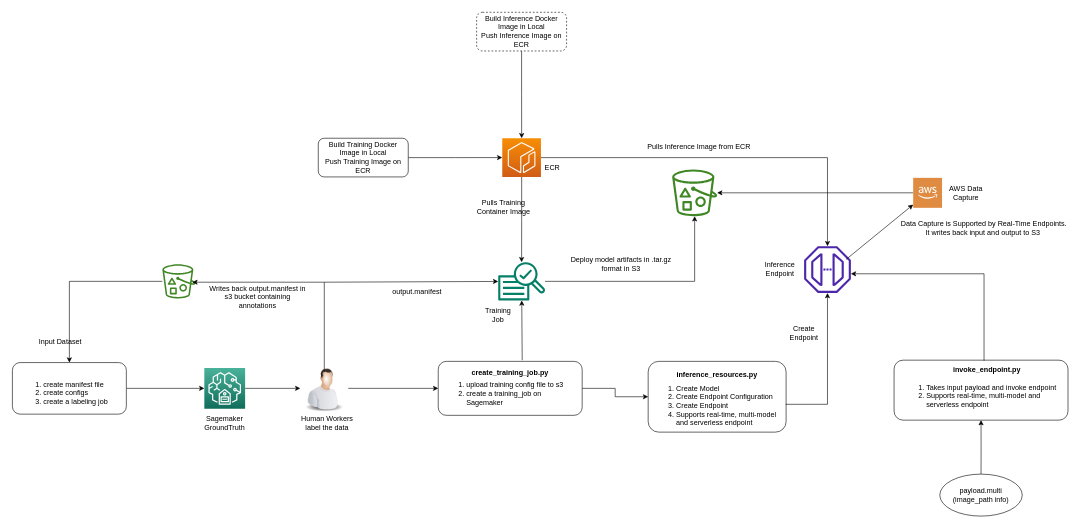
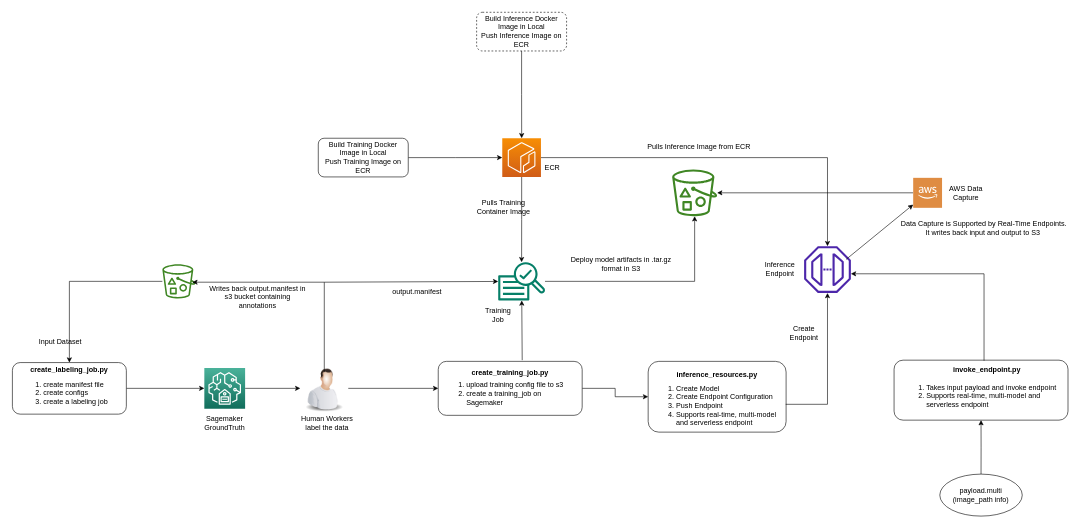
  <mxCell id="0" />
  <mxCell id="1" parent="0" />
  <mxCell id="2" value="" style="edgeStyle=orthogonalEdgeStyle;rounded=0;orthogonalLoop=1;jettySize=auto;html=1;" edge="1" parent="1" source="3" target="13"><mxGeometry relative="1" as="geometry" /></mxCell>
  <mxCell id="3" value="" style="sketch=0;points=[[0,0,0],[0.25,0,0],[0.5,0,0],[0.75,0,0],[1,0,0],[0,1,0],[0.25,1,0],[0.5,1,0],[0.75,1,0],[1,1,0],[0,0.25,0],[0,0.5,0],[0,0.75,0],[1,0.25,0],[1,0.5,0],[1,0.75,0]];outlineConnect=0;fontColor=#232F3E;gradientColor=#4AB29A;gradientDirection=north;fillColor=#116D5B;strokeColor=#ffffff;dashed=0;verticalLabelPosition=bottom;verticalAlign=top;align=center;html=1;fontSize=12;fontStyle=0;aspect=fixed;shape=mxgraph.aws4.resourceIcon;resIcon=mxgraph.aws4.sagemaker_ground_truth;" vertex="1" parent="1"><mxGeometry x="340" y="613" width="68" height="68" as="geometry" /></mxCell>
  <mxCell id="4" value="Sagemaker GroundTruth&lt;br&gt;" style="text;html=1;strokeColor=none;fillColor=none;align=center;verticalAlign=middle;whiteSpace=wrap;rounded=0;" vertex="1" parent="1"><mxGeometry x="344" y="690" width="60" height="30" as="geometry" /></mxCell>
  <mxCell id="5" value="" style="edgeStyle=orthogonalEdgeStyle;rounded=0;orthogonalLoop=1;jettySize=auto;html=1;" edge="1" parent="1" source="6" target="8"><mxGeometry relative="1" as="geometry" /></mxCell>
  <mxCell id="6" value="" style="sketch=0;outlineConnect=0;fontColor=#232F3E;gradientColor=none;fillColor=#3F8624;strokeColor=none;dashed=0;verticalLabelPosition=bottom;verticalAlign=top;align=center;html=1;fontSize=12;fontStyle=0;aspect=fixed;pointerEvents=1;shape=mxgraph.aws4.bucket_with_objects;" vertex="1" parent="1"><mxGeometry x="270" y="440" width="55" height="57.2" as="geometry" /></mxCell>
  <mxCell id="7" value="" style="edgeStyle=orthogonalEdgeStyle;rounded=0;orthogonalLoop=1;jettySize=auto;html=1;entryX=0;entryY=0.5;entryDx=0;entryDy=0;entryPerimeter=0;" edge="1" parent="1" source="8" target="3"><mxGeometry relative="1" as="geometry"><mxPoint x="300" y="700" as="targetPoint" /></mxGeometry></mxCell>
  <mxCell id="8" value="" style="rounded=1;whiteSpace=wrap;html=1;" vertex="1" parent="1"><mxGeometry x="20" y="604" width="190" height="86" as="geometry" /></mxCell>
+ <mxCell id="9" value="&lt;b&gt;create_labeling_job.py&lt;/b&gt;" style="text;html=1;strokeColor=none;fillColor=none;align=center;verticalAlign=middle;whiteSpace=wrap;rounded=0;" vertex="1" parent="1"><mxGeometry x="30" y="604" width="170" height="26" as="geometry" /></mxCell>
  <mxCell id="10" value="&lt;ol&gt;&lt;li&gt;create manifest file&lt;/li&gt;&lt;li&gt;create configs&lt;/li&gt;&lt;li&gt;create a labeling job&lt;/li&gt;&lt;/ol&gt;" style="text;html=1;strokeColor=none;fillColor=none;align=left;verticalAlign=middle;whiteSpace=wrap;rounded=0;" vertex="1" parent="1"><mxGeometry x="30" y="630" width="160" height="50" as="geometry" /></mxCell>
  <mxCell id="11" value="Input Dataset" style="text;html=1;strokeColor=none;fillColor=none;align=center;verticalAlign=middle;whiteSpace=wrap;rounded=0;" vertex="1" parent="1"><mxGeometry x="50" y="555" width="100" height="30" as="geometry" /></mxCell>
  <mxCell id="12" style="edgeStyle=orthogonalEdgeStyle;rounded=0;orthogonalLoop=1;jettySize=auto;html=1;entryX=0;entryY=0.5;entryDx=0;entryDy=0;" edge="1" parent="1" source="13" target="19"><mxGeometry relative="1" as="geometry"><mxPoint x="640" y="590" as="targetPoint" /></mxGeometry></mxCell>
  <mxCell id="13" value="" style="image;html=1;image=img/lib/clip_art/people/Worker_Man_128x128.png" vertex="1" parent="1"><mxGeometry x="500" y="607" width="80" height="80" as="geometry" /></mxCell>
  <mxCell id="14" value="Human Workers label the data" style="text;html=1;strokeColor=none;fillColor=none;align=center;verticalAlign=middle;whiteSpace=wrap;rounded=0;" vertex="1" parent="1"><mxGeometry x="500" y="690" width="90" height="30" as="geometry" /></mxCell>
  <mxCell id="15" value="" style="endArrow=none;html=1;rounded=0;" edge="1" parent="1"><mxGeometry width="50" height="50" relative="1" as="geometry"><mxPoint x="540" y="470" as="sourcePoint" /><mxPoint x="540" y="620" as="targetPoint" /></mxGeometry></mxCell>
  <mxCell id="16" value="" style="endArrow=classic;html=1;rounded=0;" edge="1" parent="1"><mxGeometry width="50" height="50" relative="1" as="geometry"><mxPoint x="540" y="470" as="sourcePoint" /><mxPoint x="320" y="470" as="targetPoint" /></mxGeometry></mxCell>
  <mxCell id="17" value="Writes back output.manifest in s3 bucket containing annotations&lt;br&gt;" style="text;html=1;strokeColor=none;fillColor=none;align=center;verticalAlign=middle;whiteSpace=wrap;rounded=0;" vertex="1" parent="1"><mxGeometry x="344" y="470" width="170" height="50" as="geometry" /></mxCell>
  <mxCell id="18" style="edgeStyle=orthogonalEdgeStyle;rounded=0;orthogonalLoop=1;jettySize=auto;html=1;entryX=0;entryY=0.5;entryDx=0;entryDy=0;" edge="1" parent="1" source="19" target="35"><mxGeometry relative="1" as="geometry"><mxPoint x="1100" y="647" as="targetPoint" /></mxGeometry></mxCell>
  <mxCell id="19" value="" style="rounded=1;whiteSpace=wrap;html=1;align=left;" vertex="1" parent="1"><mxGeometry x="730" y="602" width="240" height="90" as="geometry" /></mxCell>
  <mxCell id="20" value="&lt;b&gt;create_training_job.py&lt;/b&gt;" style="text;html=1;strokeColor=none;fillColor=none;align=center;verticalAlign=middle;whiteSpace=wrap;rounded=0;" vertex="1" parent="1"><mxGeometry x="745" y="607" width="210" height="30" as="geometry" /></mxCell>
  <mxCell id="21" value="&lt;ol&gt;&lt;li&gt;upload training config file to s3&lt;/li&gt;&lt;li&gt;create a training_job on Sagemaker&lt;/li&gt;&lt;/ol&gt;" style="text;html=1;strokeColor=none;fillColor=none;align=left;verticalAlign=middle;whiteSpace=wrap;rounded=0;" vertex="1" parent="1"><mxGeometry x="735" y="631" width="225" height="50" as="geometry" /></mxCell>
  <mxCell id="22" style="edgeStyle=orthogonalEdgeStyle;rounded=0;orthogonalLoop=1;jettySize=auto;html=1;" edge="1" parent="1" source="23" target="27"><mxGeometry relative="1" as="geometry" /></mxCell>
  <mxCell id="23" value="" style="sketch=0;outlineConnect=0;fontColor=#232F3E;gradientColor=none;fillColor=#067F68;strokeColor=none;dashed=0;verticalLabelPosition=bottom;verticalAlign=top;align=center;html=1;fontSize=12;fontStyle=0;aspect=fixed;pointerEvents=1;shape=mxgraph.aws4.sagemaker_train;" vertex="1" parent="1"><mxGeometry x="830" y="436.1" width="78" height="65" as="geometry" /></mxCell>
  <mxCell id="24" style="edgeStyle=orthogonalEdgeStyle;rounded=0;orthogonalLoop=1;jettySize=auto;html=1;" edge="1" parent="1" source="26" target="23"><mxGeometry relative="1" as="geometry" /></mxCell>
  <mxCell id="25" style="edgeStyle=orthogonalEdgeStyle;rounded=0;orthogonalLoop=1;jettySize=auto;html=1;" edge="1" parent="1" source="26" target="36"><mxGeometry relative="1" as="geometry" /></mxCell>
  <mxCell id="26" value="" style="sketch=0;points=[[0,0,0],[0.25,0,0],[0.5,0,0],[0.75,0,0],[1,0,0],[0,1,0],[0.25,1,0],[0.5,1,0],[0.75,1,0],[1,1,0],[0,0.25,0],[0,0.5,0],[0,0.75,0],[1,0.25,0],[1,0.5,0],[1,0.75,0]];outlineConnect=0;fontColor=#232F3E;gradientColor=#F78E04;gradientDirection=north;fillColor=#D05C17;strokeColor=#ffffff;dashed=0;verticalLabelPosition=bottom;verticalAlign=top;align=center;html=1;fontSize=12;fontStyle=0;aspect=fixed;shape=mxgraph.aws4.resourceIcon;resIcon=mxgraph.aws4.ecr;" vertex="1" parent="1"><mxGeometry x="836.75" y="230" width="64.5" height="64.5" as="geometry" /></mxCell>
  <mxCell id="27" value="" style="sketch=0;outlineConnect=0;fontColor=#232F3E;gradientColor=none;fillColor=#3F8624;strokeColor=none;dashed=0;verticalLabelPosition=bottom;verticalAlign=top;align=center;html=1;fontSize=12;fontStyle=0;aspect=fixed;pointerEvents=1;shape=mxgraph.aws4.bucket_with_objects;" vertex="1" parent="1"><mxGeometry x="1120" y="282" width="75" height="78" as="geometry" /></mxCell>
  <mxCell id="28" value="" style="endArrow=classic;html=1;rounded=0;" edge="1" parent="1" target="23"><mxGeometry width="50" height="50" relative="1" as="geometry"><mxPoint x="540" y="470" as="sourcePoint" /><mxPoint x="910" y="470" as="targetPoint" /></mxGeometry></mxCell>
  <mxCell id="29" value="" style="endArrow=classic;html=1;rounded=0;" edge="1" parent="1" target="23"><mxGeometry width="50" height="50" relative="1" as="geometry"><mxPoint x="870" y="600" as="sourcePoint" /><mxPoint x="570" y="480" as="targetPoint" /></mxGeometry></mxCell>
  <mxCell id="30" value="Training Job" style="text;html=1;strokeColor=none;fillColor=none;align=center;verticalAlign=middle;whiteSpace=wrap;rounded=0;" vertex="1" parent="1"><mxGeometry x="800" y="510" width="60" height="30" as="geometry" /></mxCell>
  <mxCell id="31" value="output.manifest&lt;br&gt;" style="text;html=1;strokeColor=none;fillColor=none;align=center;verticalAlign=middle;whiteSpace=wrap;rounded=0;" vertex="1" parent="1"><mxGeometry x="650" y="471.1" width="90" height="30" as="geometry" /></mxCell>
  <mxCell id="32" value="ECR&lt;br&gt;" style="text;html=1;strokeColor=none;fillColor=none;align=center;verticalAlign=middle;whiteSpace=wrap;rounded=0;" vertex="1" parent="1"><mxGeometry x="891" y="264.5" width="59" height="30" as="geometry" /></mxCell>
  <mxCell id="33" value="Pulls Training Container Image" style="text;html=1;strokeColor=none;fillColor=none;align=center;verticalAlign=middle;whiteSpace=wrap;rounded=0;" vertex="1" parent="1"><mxGeometry x="779" y="330" width="120" height="30" as="geometry" /></mxCell>
  <mxCell id="34" value="Deploy model artifacts in .tar.gz format in S3" style="text;html=1;strokeColor=none;fillColor=none;align=center;verticalAlign=middle;whiteSpace=wrap;rounded=0;" vertex="1" parent="1"><mxGeometry x="940" y="420" width="190" height="40" as="geometry" /></mxCell>
  <mxCell id="35" value="" style="rounded=1;whiteSpace=wrap;html=1;" vertex="1" parent="1"><mxGeometry x="1080" y="602" width="230" height="118" as="geometry" /></mxCell>
  <mxCell id="36" value="" style="sketch=0;outlineConnect=0;fontColor=#232F3E;gradientColor=none;fillColor=#4D27AA;strokeColor=none;dashed=0;verticalLabelPosition=bottom;verticalAlign=top;align=center;html=1;fontSize=12;fontStyle=0;aspect=fixed;pointerEvents=1;shape=mxgraph.aws4.endpoint;" vertex="1" parent="1"><mxGeometry x="1340" y="410" width="78" height="78" as="geometry" /></mxCell>
  <mxCell id="37" value="&lt;b&gt;inference_resources.py&lt;/b&gt;" style="text;html=1;strokeColor=none;fillColor=none;align=center;verticalAlign=middle;whiteSpace=wrap;rounded=0;" vertex="1" parent="1"><mxGeometry x="1085" y="610" width="220" height="30" as="geometry" /></mxCell>
  <mxCell id="38" style="edgeStyle=orthogonalEdgeStyle;rounded=0;orthogonalLoop=1;jettySize=auto;html=1;exitX=0.997;exitY=0.607;exitDx=0;exitDy=0;exitPerimeter=0;" edge="1" parent="1" source="35" target="36"><mxGeometry relative="1" as="geometry" /></mxCell>
- <mxCell id="39" value="&lt;ol&gt;&lt;li&gt;Create Model&lt;/li&gt;&lt;li&gt;Create Endpoint Configuration&lt;/li&gt;&lt;li&gt;Create Endpoint&lt;/li&gt;&lt;li&gt;Supports real-time, multi-model and serverless endpoint&lt;br&gt;&lt;/li&gt;&lt;/ol&gt;" style="text;html=1;strokeColor=none;fillColor=none;align=left;verticalAlign=middle;whiteSpace=wrap;rounded=0;" vertex="1" parent="1"><mxGeometry x="1085" y="631" width="220" height="90.5" as="geometry" /></mxCell>
+ <mxCell id="39" value="&lt;ol&gt;&lt;li&gt;Create Model&lt;/li&gt;&lt;li&gt;Create Endpoint Configuration&lt;/li&gt;&lt;li&gt;Push Endpoint&lt;/li&gt;&lt;li&gt;Supports real-time, multi-model and serverless endpoint&lt;br&gt;&lt;/li&gt;&lt;/ol&gt;" style="text;html=1;strokeColor=none;fillColor=none;align=left;verticalAlign=middle;whiteSpace=wrap;rounded=0;" vertex="1" parent="1"><mxGeometry x="1085" y="631" width="220" height="90.5" as="geometry" /></mxCell>
  <mxCell id="40" value="Pulls Inference Image from ECR" style="text;html=1;strokeColor=none;fillColor=none;align=center;verticalAlign=middle;whiteSpace=wrap;rounded=0;" vertex="1" parent="1"><mxGeometry x="1030" y="230" width="270" height="30" as="geometry" /></mxCell>
  <mxCell id="41" value="Inference Endpoint" style="text;html=1;strokeColor=none;fillColor=none;align=center;verticalAlign=middle;whiteSpace=wrap;rounded=0;" vertex="1" parent="1"><mxGeometry x="1250" y="432" width="100" height="34" as="geometry" /></mxCell>
  <mxCell id="42" value="Create Endpoint&lt;br&gt;" style="text;html=1;strokeColor=none;fillColor=none;align=center;verticalAlign=middle;whiteSpace=wrap;rounded=0;" vertex="1" parent="1"><mxGeometry x="1300" y="540" width="80" height="30" as="geometry" /></mxCell>
  <mxCell id="43" value="" style="rounded=1;whiteSpace=wrap;html=1;" vertex="1" parent="1"><mxGeometry x="1490" y="600" width="290" height="100" as="geometry" /></mxCell>
  <mxCell id="44" style="edgeStyle=orthogonalEdgeStyle;rounded=0;orthogonalLoop=1;jettySize=auto;html=1;" edge="1" parent="1" source="45" target="36"><mxGeometry relative="1" as="geometry"><mxPoint x="1970" y="456" as="targetPoint" /><Array as="points"><mxPoint x="1640" y="456" /></Array></mxGeometry></mxCell>
  <mxCell id="45" value="&lt;b&gt;invoke_endpoint.py&lt;/b&gt;" style="text;html=1;strokeColor=none;fillColor=none;align=center;verticalAlign=middle;whiteSpace=wrap;rounded=0;" vertex="1" parent="1"><mxGeometry x="1570" y="601" width="150" height="30" as="geometry" /></mxCell>
  <mxCell id="46" value="&lt;ol&gt;&lt;li&gt;Takes input payload and invoke endpoint&lt;/li&gt;&lt;li&gt;Supports real-time, multi-model and serverless endpoint&lt;/li&gt;&lt;/ol&gt;" style="text;html=1;strokeColor=none;fillColor=none;align=left;verticalAlign=middle;whiteSpace=wrap;rounded=0;" vertex="1" parent="1"><mxGeometry x="1501.88" y="620" width="266.25" height="80" as="geometry" /></mxCell>
  <mxCell id="47" value="" style="edgeStyle=orthogonalEdgeStyle;rounded=0;orthogonalLoop=1;jettySize=auto;html=1;" edge="1" parent="1" source="48" target="43"><mxGeometry relative="1" as="geometry" /></mxCell>
  <mxCell id="48" value="payload.multi&lt;br&gt;(image_path info)" style="ellipse;whiteSpace=wrap;html=1;" vertex="1" parent="1"><mxGeometry x="1566.25" y="790" width="137.5" height="70" as="geometry" /></mxCell>
  <mxCell id="49" style="edgeStyle=orthogonalEdgeStyle;rounded=0;orthogonalLoop=1;jettySize=auto;html=1;entryX=0;entryY=0.5;entryDx=0;entryDy=0;entryPerimeter=0;" edge="1" parent="1" source="50" target="26"><mxGeometry relative="1" as="geometry" /></mxCell>
  <mxCell id="50" value="Build Training Docker Image in Local&lt;br&gt;Push Training Image on ECR" style="rounded=1;whiteSpace=wrap;html=1;" vertex="1" parent="1"><mxGeometry x="530" y="230" width="150" height="64.5" as="geometry" /></mxCell>
  <mxCell id="51" style="edgeStyle=orthogonalEdgeStyle;rounded=0;orthogonalLoop=1;jettySize=auto;html=1;" edge="1" parent="1" source="52" target="26"><mxGeometry relative="1" as="geometry" /></mxCell>
  <mxCell id="52" value="Build Inference Docker Image in Local&lt;br&gt;Push Inference Image on ECR" style="rounded=1;whiteSpace=wrap;html=1;dashed=1;" vertex="1" parent="1"><mxGeometry x="794" y="20" width="150" height="64.5" as="geometry" /></mxCell>
  <mxCell id="53" style="edgeStyle=orthogonalEdgeStyle;rounded=0;orthogonalLoop=1;jettySize=auto;html=1;" edge="1" parent="1" source="54" target="27"><mxGeometry relative="1" as="geometry" /></mxCell>
  <mxCell id="54" value="" style="sketch=0;pointerEvents=1;shadow=0;dashed=0;html=1;strokeColor=none;fillColor=#DF8C42;labelPosition=center;verticalLabelPosition=bottom;verticalAlign=top;align=center;outlineConnect=0;shape=mxgraph.veeam2.aws;" vertex="1" parent="1"><mxGeometry x="1521.88" y="296" width="48.12" height="50" as="geometry" /></mxCell>
  <mxCell id="55" value="" style="endArrow=classic;html=1;rounded=0;" edge="1" parent="1" target="54"><mxGeometry width="50" height="50" relative="1" as="geometry"><mxPoint x="1410" y="432" as="sourcePoint" /><mxPoint x="1460" y="382" as="targetPoint" /></mxGeometry></mxCell>
  <mxCell id="56" value="AWS Data Capture" style="text;html=1;strokeColor=none;fillColor=none;align=center;verticalAlign=middle;whiteSpace=wrap;rounded=0;" vertex="1" parent="1"><mxGeometry x="1580" y="306" width="60" height="30" as="geometry" /></mxCell>
  <mxCell id="57" value="Data Capture is Supported by Real-Time Endpoints.&lt;br&gt;It writes back input and output to S3&amp;nbsp;" style="text;html=1;strokeColor=none;fillColor=none;align=center;verticalAlign=middle;whiteSpace=wrap;rounded=0;" vertex="1" parent="1"><mxGeometry x="1490" y="350" width="300" height="60" as="geometry" /></mxCell>
